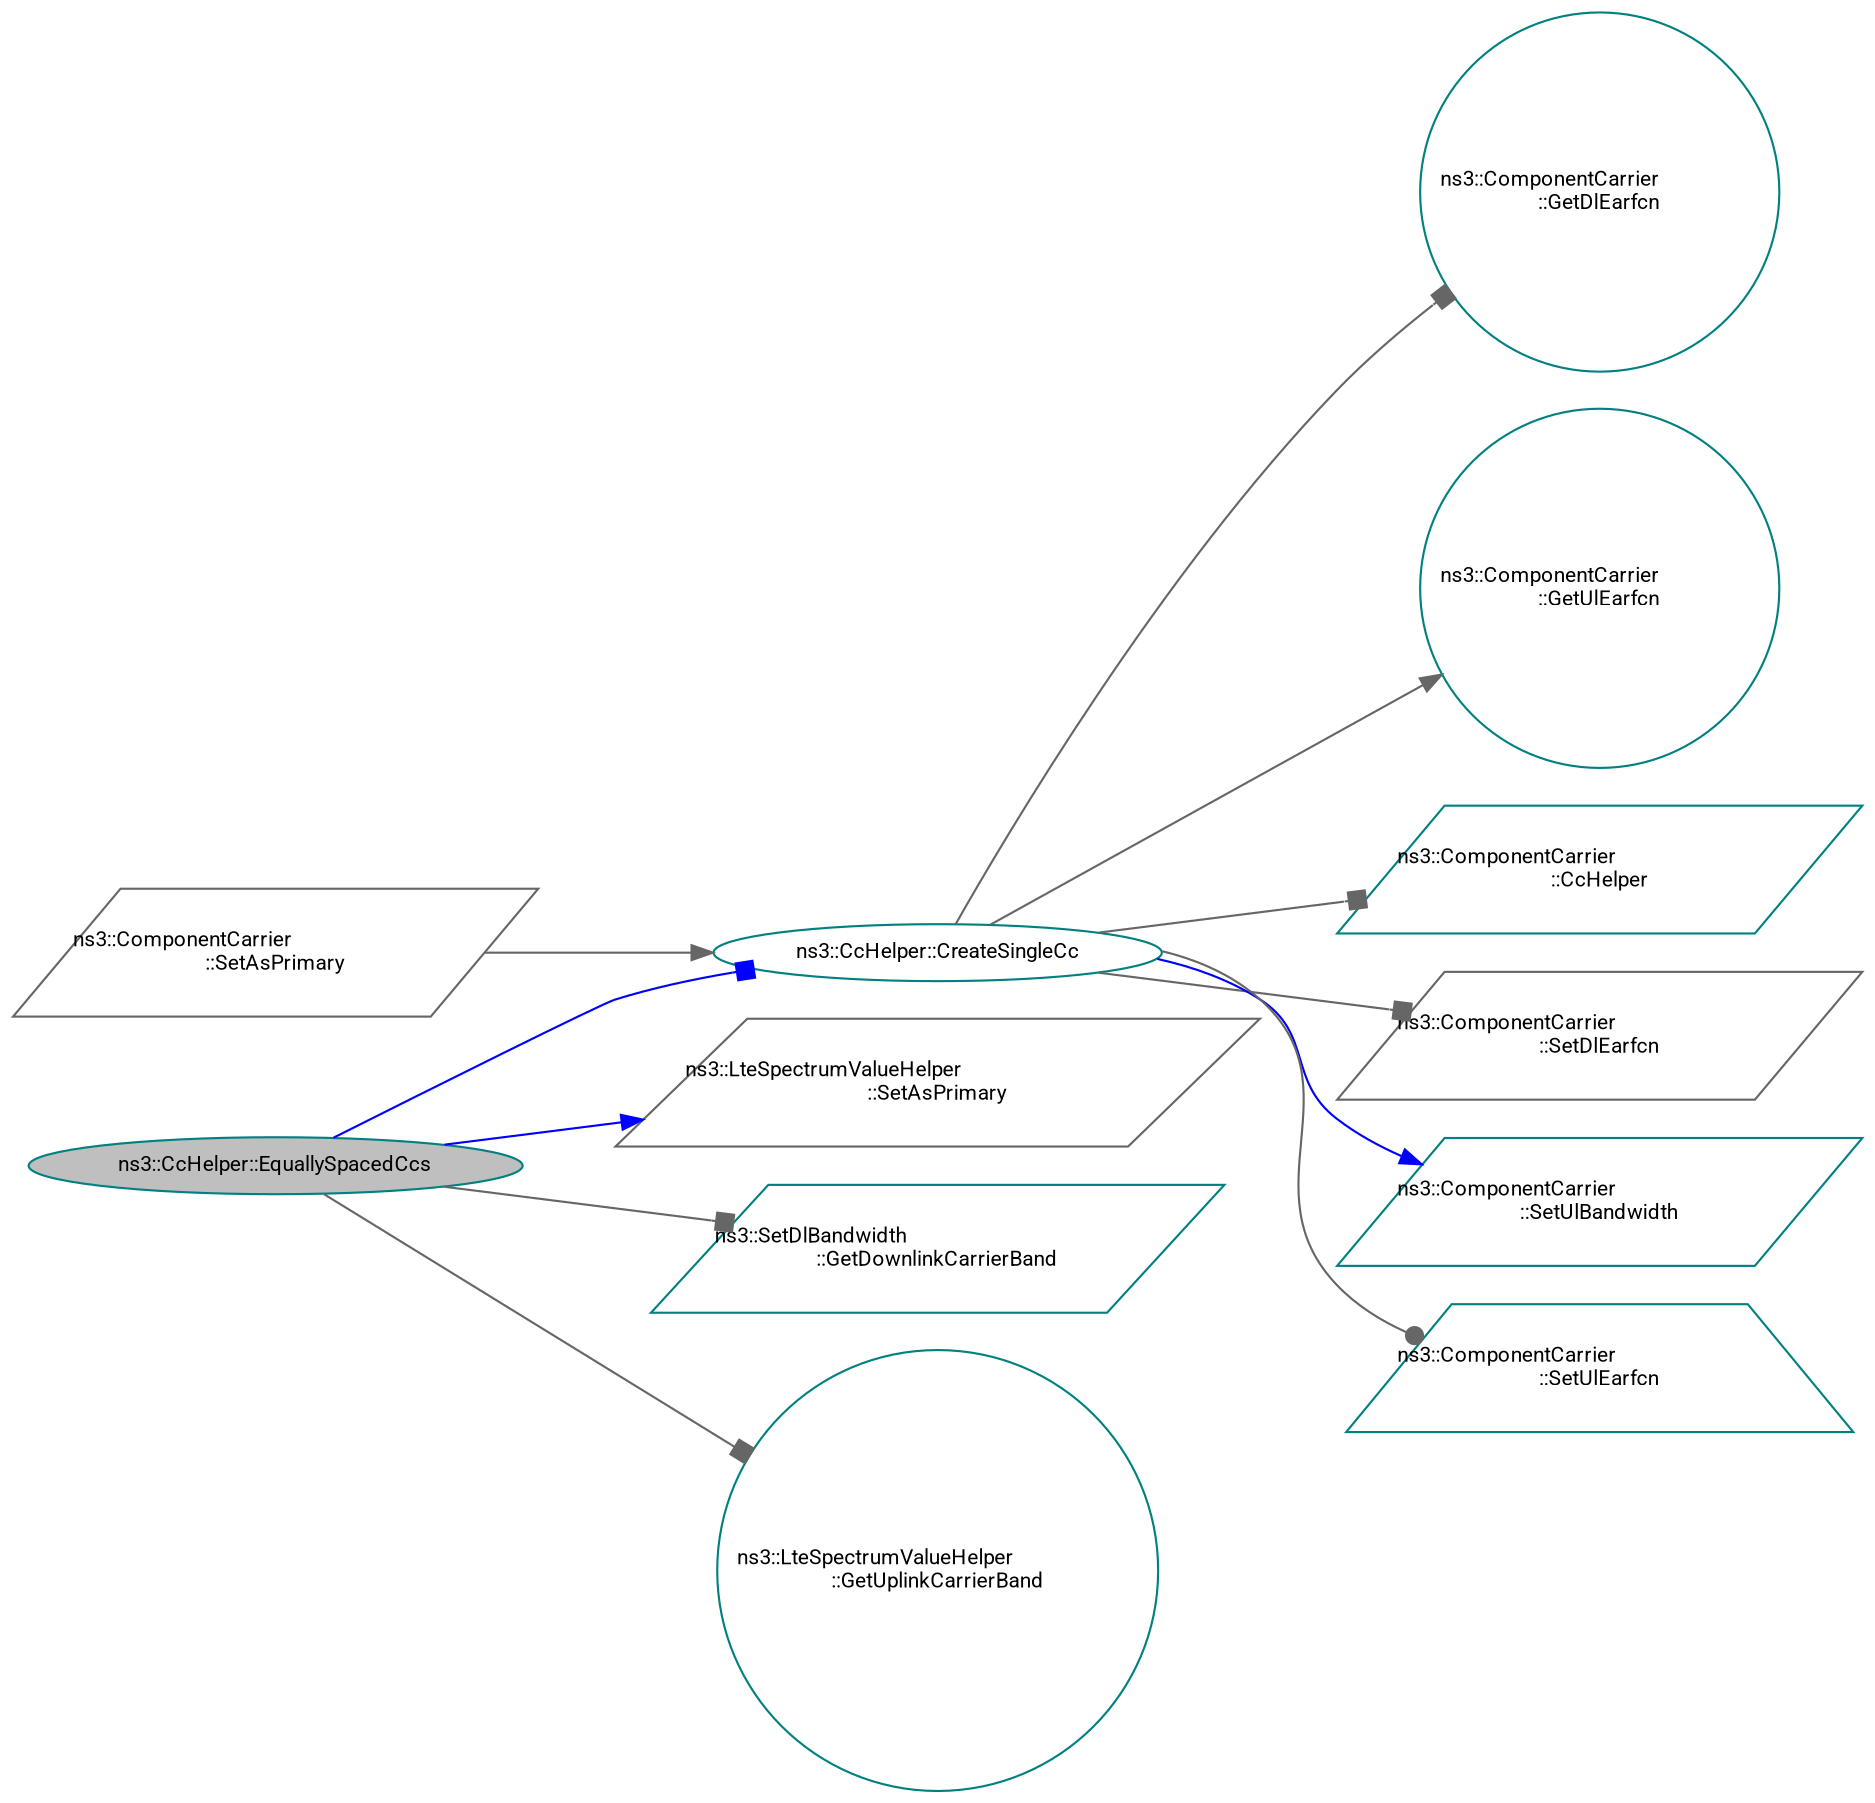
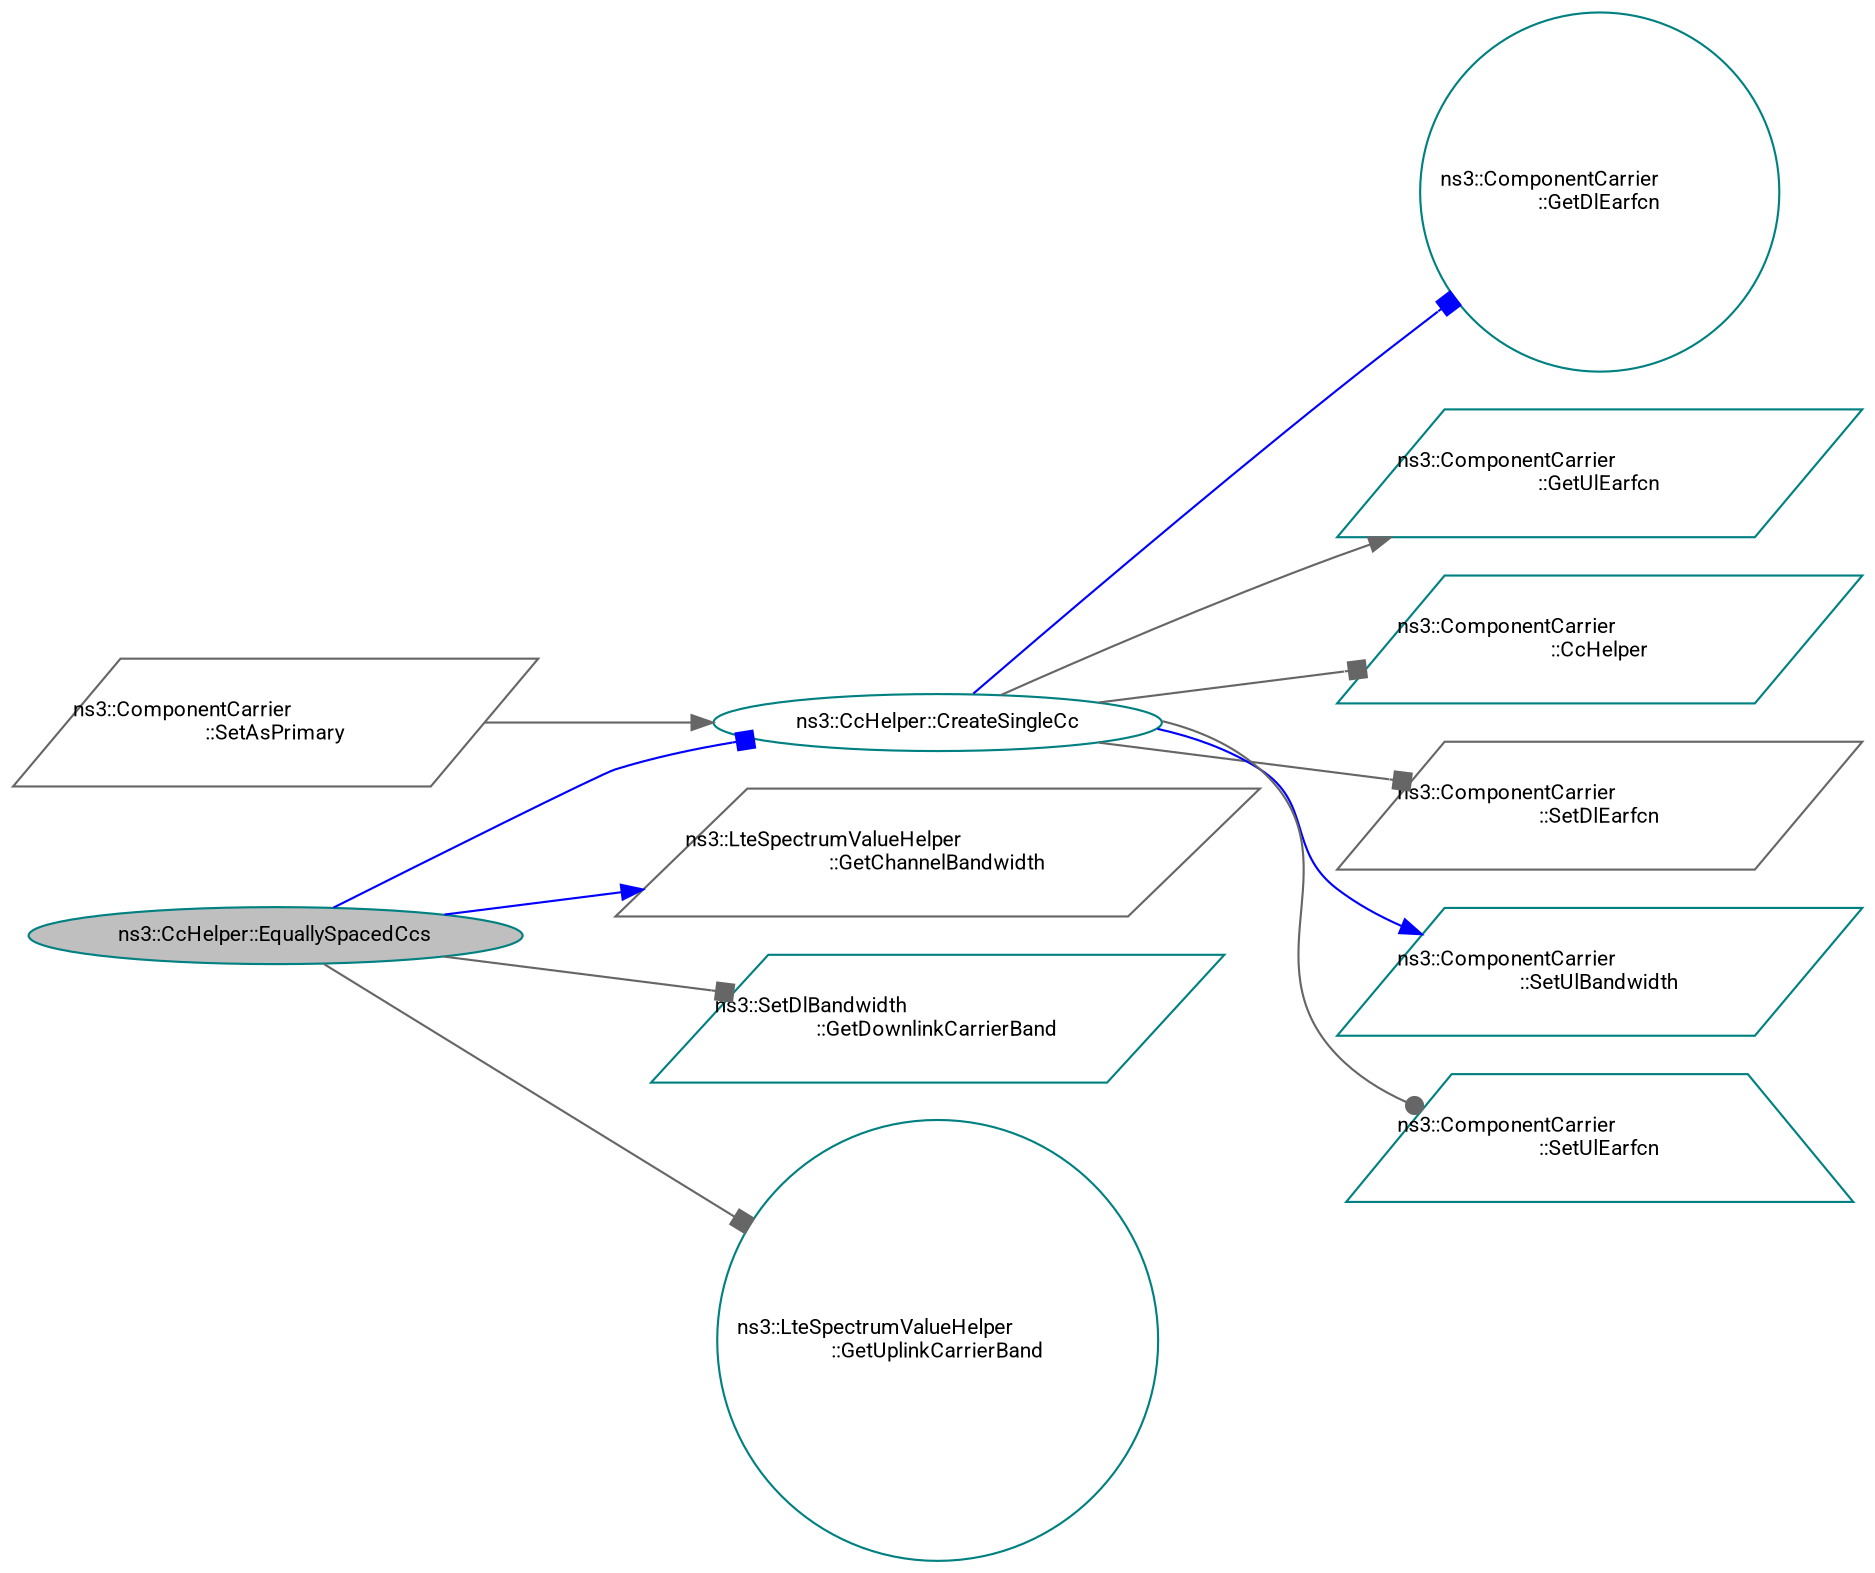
  digraph {
    fontname=Roboto
    rankdir=LR
    node [color=teal fillcolor=white fontname=Roboto fontsize=10 shape=parallelogram style=filled]
    edge [arrowhead=box color=gray40 fontname=Roboto fontsize=10 labelfontname=Helvetica labelfontsize=10 style=solid]
    n1 [fillcolor=grey75 fontcolor=black height=0.2 label="ns3::CcHelper::EquallySpacedCcs" shape=ellipse width=0.4]
    n2 [height=0.2 label="ns3::CcHelper::CreateSingleCc" shape=ellipse width=0.4]
-   n3 [color=gray40 height=0.2 label="ns3::LteSpectrumValueHelper\l::SetAsPrimary" width=0.4]
+   n3 [color=gray40 height=0.2 label="ns3::LteSpectrumValueHelper\l::GetChannelBandwidth" width=0.4]
    n4 [height=0.2 label="ns3::SetDlBandwidth\l::GetDownlinkCarrierBand" width=0.4]
    n5 [height=0.2 label="ns3::LteSpectrumValueHelper\l::GetUplinkCarrierBand" shape=circle width=0.4]
    n6 [height=0.2 label="ns3::ComponentCarrier\l::GetDlEarfcn" shape=circle width=0.4]
-   n7 [height=0.2 label="ns3::ComponentCarrier\l::GetUlEarfcn" shape=circle width=0.4]
+   n7 [height=0.2 label="ns3::ComponentCarrier\l::GetUlEarfcn" width=0.4]
    n8 [height=0.2 label="ns3::ComponentCarrier\l::CcHelper" width=0.4]
    n9 [color=gray40 height=0.2 label="ns3::ComponentCarrier\l::SetDlEarfcn" width=0.4]
    n10 [height=0.2 label="ns3::ComponentCarrier\l::SetUlBandwidth" width=0.4]
    n11 [height=0.2 label="ns3::ComponentCarrier\l::SetUlEarfcn" shape=trapezium width=0.4]
    n12 [color=gray40 height=0.2 label="ns3::ComponentCarrier\l::SetAsPrimary" width=0.4]
    n1 -> n2 [color=blue]
    n1 -> n3 [arrowhead=normal color=blue]
    n1 -> n4
    n1 -> n5
-   n2 -> n6
+   n2 -> n6 [color=blue]
    n2 -> n7 [arrowhead=normal]
    n2 -> n8
    n2 -> n9
    n2 -> n10 [arrowhead=normal color=blue]
    n2 -> n11 [arrowhead=dot]
    n12 -> n2 [arrowhead=normal]
  }
